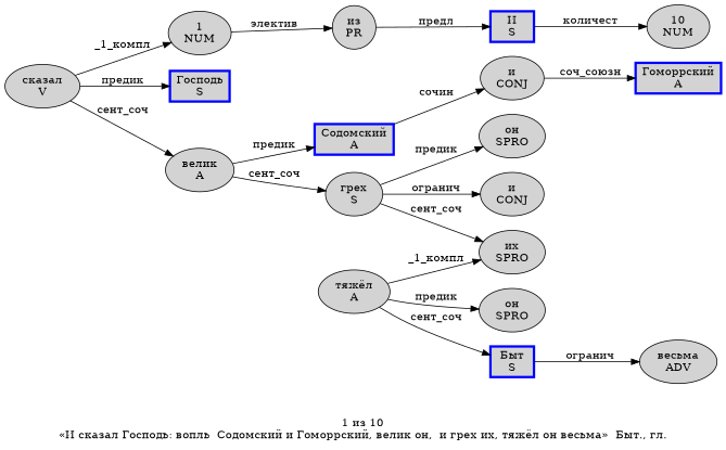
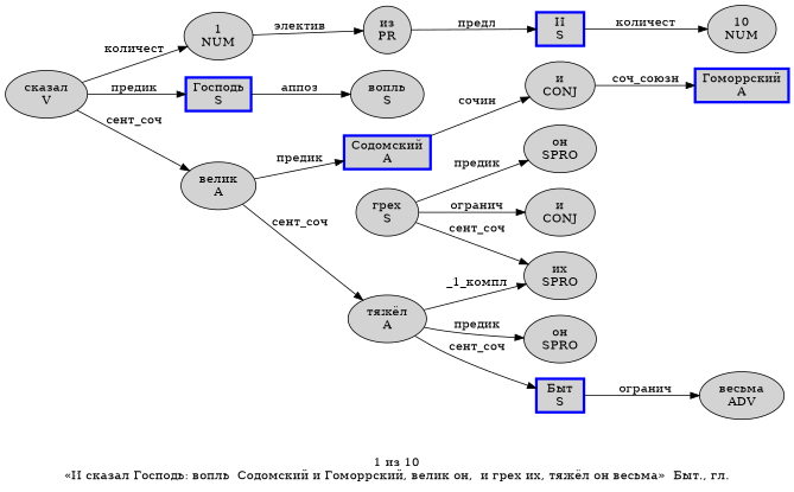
  digraph {
    label="1 из 10\n«И сказал Господь: вопль  Содомский и Гоморрский, велик он,  и грех их, тяжёл он весьма»  Быт., гл."
    rankdir=LR
    node [fillcolor=lightgray penwidth=1 shape=ellipse style=filled]
    n1 [label="1\nNUM"]
    n2 [label="из\nPR"]
    n3 [color=blue label="И\nS" penwidth=3 shape=box]
    n4 [label="10\nNUM"]
    n5 [label="сказал\nV"]
    n6 [color=blue label="Господь\nS" penwidth=3 shape=box]
    n7 [label="велик\nA"]
+   n8 [label="вопль\nS"]
    n9 [color=blue label="Содомский\nA" penwidth=3 shape=box]
    n10 [label="грех\nS"]
    n11 [label="и\nCONJ"]
    n12 [color=blue label="Гоморрский\nA" penwidth=3 shape=box]
    n13 [label="он\nSPRO"]
    n14 [label="и\nCONJ"]
    n15 [label="их\nSPRO"]
    n16 [label="тяжёл\nA"]
    n17 [label="он\nSPRO"]
    n18 [color=blue label="Быт\nS" penwidth=3 shape=box]
    n19 [label="весьма\nADV"]
    n1 -> n2 [label="электив"]
    n2 -> n3 [label="предл"]
    n3 -> n4 [label="количест"]
-   n5 -> n1 [label="_1_компл"]
+   n5 -> n1 [label="количест"]
    n5 -> n6 [label="предик"]
    n5 -> n7 [label="сент_соч"]
+   n6 -> n8 [label="аппоз"]
    n7 -> n9 [label="предик"]
-   n7 -> n10 [label="сент_соч"]
+   n7 -> n16 [label="сент_соч"]
    n9 -> n11 [label="сочин"]
    n10 -> n13 [label="предик"]
    n10 -> n14 [label="огранич"]
    n10 -> n15 [label="сент_соч"]
    n11 -> n12 [label="соч_союзн"]
    n16 -> n15 [label="_1_компл"]
    n16 -> n17 [label="предик"]
    n16 -> n18 [label="сент_соч"]
    n18 -> n19 [label="огранич"]
  }
